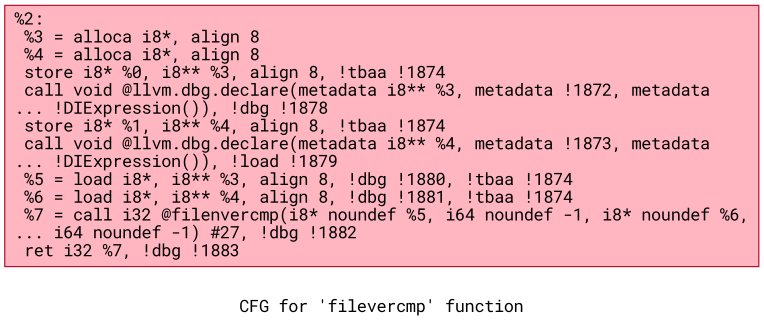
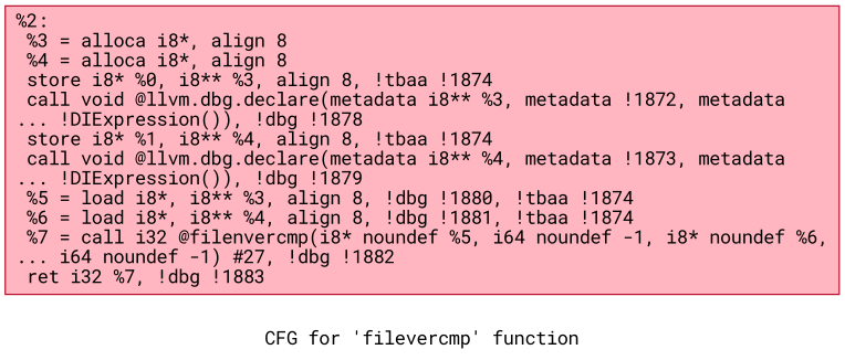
  digraph {
    label="CFG for 'filevercmp' function"
    fontname="Roboto Mono"
-   n1 [color="#b70d28ff" fillcolor=lightpink label="{%2:\l  %3 = alloca i8*, align 8\l  %4 = alloca i8*, align 8\l  store i8* %0, i8** %3, align 8, !tbaa !1874\l  call void @llvm.dbg.declare(metadata i8** %3, metadata !1872, metadata\l... !DIExpression()), !dbg !1878\l  store i8* %1, i8** %4, align 8, !tbaa !1874\l  call void @llvm.dbg.declare(metadata i8** %4, metadata !1873, metadata\l... !DIExpression()), !load !1879\l  %5 = load i8*, i8** %3, align 8, !dbg !1880, !tbaa !1874\l  %6 = load i8*, i8** %4, align 8, !dbg !1881, !tbaa !1874\l  %7 = call i32 @filenvercmp(i8* noundef %5, i64 noundef -1, i8* noundef %6,\l... i64 noundef -1) #27, !dbg !1882\l  ret i32 %7, !dbg !1883\l}" shape=record style=filled fontname="Roboto Mono"]
+   n1 [color="#b70d28ff" fillcolor=lightpink label="{%2:\l  %3 = alloca i8*, align 8\l  %4 = alloca i8*, align 8\l  store i8* %0, i8** %3, align 8, !tbaa !1874\l  call void @llvm.dbg.declare(metadata i8** %3, metadata !1872, metadata\l... !DIExpression()), !dbg !1878\l  store i8* %1, i8** %4, align 8, !tbaa !1874\l  call void @llvm.dbg.declare(metadata i8** %4, metadata !1873, metadata\l... !DIExpression()), !dbg !1879\l  %5 = load i8*, i8** %3, align 8, !dbg !1880, !tbaa !1874\l  %6 = load i8*, i8** %4, align 8, !dbg !1881, !tbaa !1874\l  %7 = call i32 @filenvercmp(i8* noundef %5, i64 noundef -1, i8* noundef %6,\l... i64 noundef -1) #27, !dbg !1882\l  ret i32 %7, !dbg !1883\l}" shape=record style=filled fontname="Roboto Mono"]
  }
